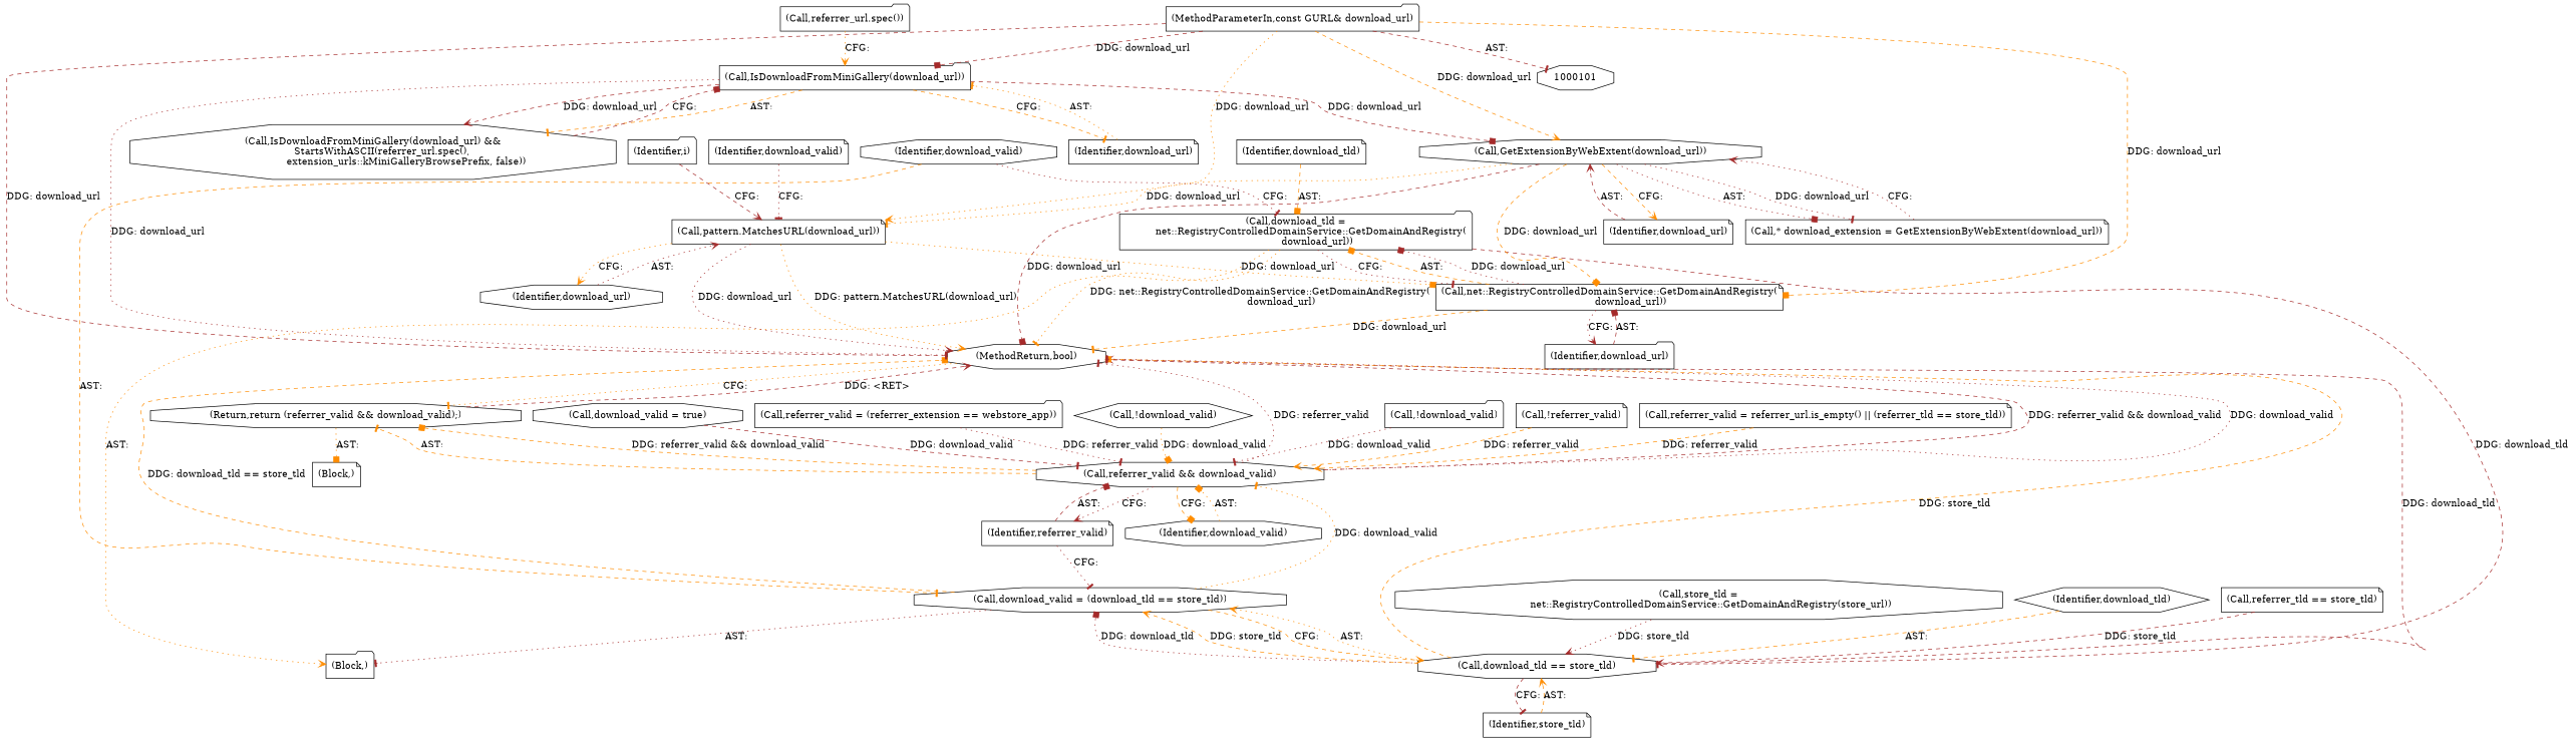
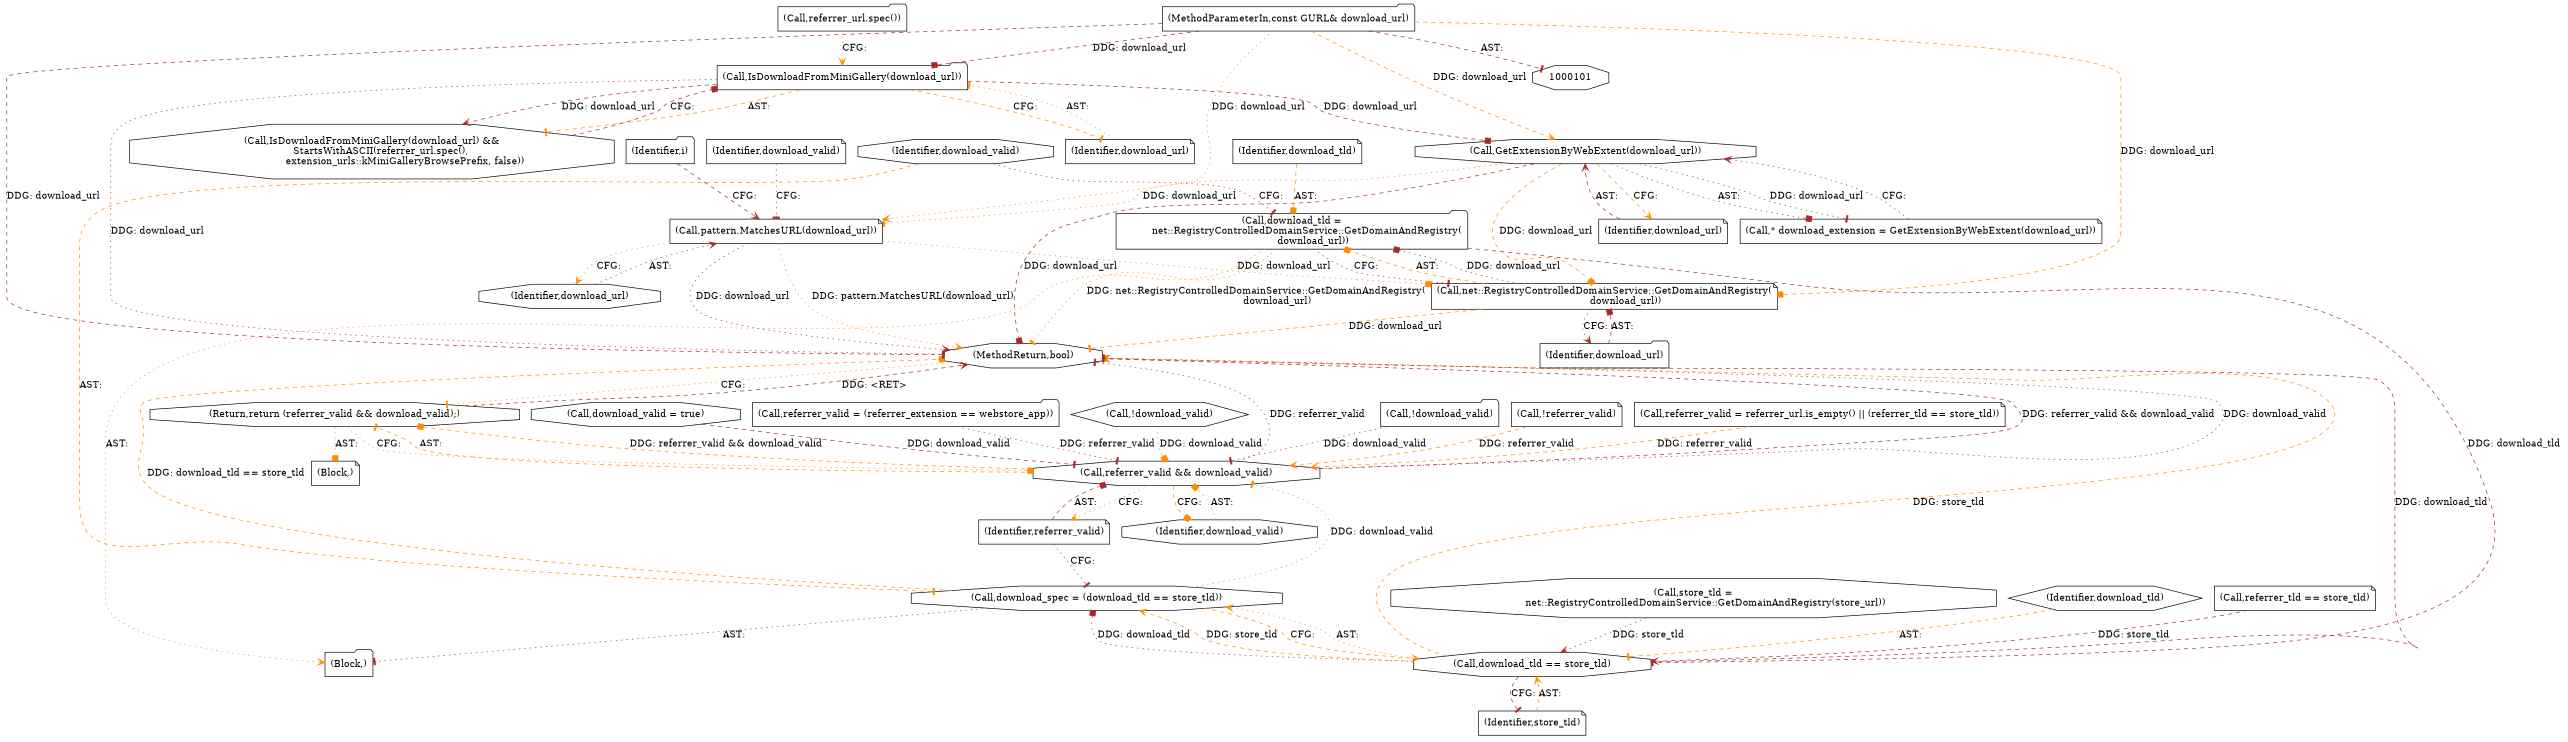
  digraph {
    node [shape=note]
    edge [arrowhead=tee color=brown style=dashed]
    n1 [label="(Call,download_tld =\n          net::RegistryControlledDomainService::GetDomainAndRegistry(\n              download_url))" shape=folder]
    n2 [label="(Call,net::RegistryControlledDomainService::GetDomainAndRegistry(\n              download_url))"]
    n3 [label="(Call,download_tld == store_tld)" shape=octagon]
    n4 [label="(Block,)" shape=folder]
    n5 [label="(MethodReturn,bool)" shape=octagon]
    n6 [label="(Identifier,download_url)" shape=folder]
-   n7 [label="(Call,download_valid = (download_tld == store_tld))" shape=octagon]
+   n7 [label="(Call,download_spec = (download_tld == store_tld))" shape=octagon]
    n8 [label="(Identifier,store_tld)"]
    n9 [label="(Return,return (referrer_valid && download_valid);)" shape=octagon]
    n10 [label="(Call,GetExtensionByWebExtent(download_url))" shape=octagon]
    n11 [label="(Call,pattern.MatchesURL(download_url))"]
    n12 [label="(Identifier,download_url)"]
    n13 [label="(Call,* download_extension = GetExtensionByWebExtent(download_url))"]
    n14 [label="(Identifier,download_url)" shape=octagon]
    n15 [label="(Call,IsDownloadFromMiniGallery(download_url))" shape=folder]
    n16 [label="(Call,IsDownloadFromMiniGallery(download_url) &&\n      StartsWithASCII(referrer_url.spec(),\n                      extension_urls::kMiniGalleryBrowsePrefix, false))" shape=octagon]
    n17 [label="(Identifier,download_url)"]
    n18 [label="(MethodParameterIn,const GURL& download_url)" shape=folder]
    1000101 [shape=octagon]
    n20 [label="(Call,referrer_valid && download_valid)" shape=octagon]
    n21 [label="(Identifier,referrer_valid)"]
    n22 [label="(Identifier,download_valid)" shape=octagon]
    n23 [label="(Block,)"]
    n24 [label="(Call,store_tld =\n        net::RegistryControlledDomainService::GetDomainAndRegistry(store_url))" shape=octagon]
    n25 [label="(Call,referrer_url.spec())" shape=folder]
    n26 [label="(Identifier,i)" shape=folder]
    n27 [label="(Call,download_valid = true)" shape=octagon]
    n28 [label="(Identifier,download_tld)" shape=hexagon]
    n29 [label="(Call,referrer_valid = (referrer_extension == webstore_app))" shape=folder]
    n30 [label="(Identifier,download_valid)"]
    n31 [label="(Call,referrer_tld == store_tld)"]
    n32 [label="(Call,!download_valid)" shape=hexagon]
    n33 [label="(Call,!download_valid)" shape=folder]
    n34 [label="(Identifier,download_valid)" shape=octagon]
    n35 [label="(Identifier,download_tld)"]
    n36 [label="(Call,!referrer_valid)"]
    n37 [label="(Call,referrer_valid = referrer_url.is_empty() || (referrer_tld == store_tld))"]
    n1 -> n2 [label="CFG: " style=dotted]
    n1 -> n3 [label="DDG: download_tld"]
    n1 -> n4 [arrowhead=vee color=darkorange label="AST: " style=dotted]
    n1 -> n5 [color=darkorange label="DDG: net::RegistryControlledDomainService::GetDomainAndRegistry(\n              download_url)" style=dotted]
    n2 -> n1 [arrowhead=box color=darkorange label="AST: "]
    n2 -> n1 [arrowhead=box label="DDG: download_url" style=dotted]
    n2 -> n5 [color=darkorange label="DDG: download_url"]
    n2 -> n6 [arrowhead=vee label="CFG: " style=dotted]
    n3 -> n5 [arrowhead=vee label="DDG: download_tld"]
    n3 -> n5 [arrowhead=box color=darkorange label="DDG: store_tld"]
    n3 -> n7 [arrowhead=vee color=darkorange label="AST: " style=dotted]
    n3 -> n7 [arrowhead=box label="DDG: download_tld" style=dotted]
    n3 -> n7 [arrowhead=vee color=darkorange label="DDG: store_tld"]
    n3 -> n8 [label="CFG: "]
    n5 -> n9 [color=darkorange label="CFG: " style=dotted]
    n6 -> n2 [arrowhead=box label="AST: "]
    n7 -> n3 [arrowhead=vee color=darkorange label="CFG: "]
    n7 -> n4 [label="AST: " style=dotted]
    n7 -> n5 [arrowhead=box color=darkorange label="DDG: download_tld == store_tld"]
    n7 -> n20 [color=darkorange label="DDG: download_valid" style=dotted]
    n8 -> n3 [arrowhead=vee color=darkorange label="AST: "]
    n9 -> n5 [arrowhead=vee label="DDG: <RET>"]
+   n9 -> n20 [arrowhead=box color=darkorange label="CFG: " style=dotted]
    n9 -> n23 [arrowhead=box color=darkorange label="AST: " style=dotted]
    n10 -> n2 [arrowhead=box color=darkorange label="DDG: download_url"]
    n10 -> n5 [arrowhead=box label="DDG: download_url"]
    n10 -> n11 [color=darkorange label="DDG: download_url" style=dotted]
    n10 -> n12 [arrowhead=vee color=darkorange label="CFG: "]
    n10 -> n13 [arrowhead=box label="AST: " style=dotted]
    n10 -> n13 [label="DDG: download_url" style=dotted]
    n11 -> n2 [arrowhead=box color=darkorange label="DDG: download_url" style=dotted]
    n11 -> n5 [arrowhead=vee color=darkorange label="DDG: pattern.MatchesURL(download_url)" style=dotted]
    n11 -> n5 [arrowhead=vee label="DDG: download_url" style=dotted]
    n11 -> n14 [arrowhead=vee color=darkorange label="CFG: " style=dotted]
    n12 -> n10 [arrowhead=vee label="AST: "]
    n13 -> n10 [arrowhead=vee label="CFG: " style=dotted]
    n14 -> n11 [arrowhead=vee label="AST: " style=dotted]
    n15 -> n5 [label="DDG: download_url" style=dotted]
    n15 -> n10 [arrowhead=box label="DDG: download_url"]
    n15 -> n16 [color=darkorange label="AST: "]
    n15 -> n16 [arrowhead=vee label="DDG: download_url"]
    n15 -> n17 [color=darkorange label="CFG: "]
    n16 -> n15 [arrowhead=box label="CFG: "]
    n17 -> n15 [color=darkorange label="AST: " style=dotted]
    n18 -> n2 [arrowhead=box color=darkorange label="DDG: download_url"]
    n18 -> n5 [label="DDG: download_url"]
    n18 -> n10 [arrowhead=vee color=darkorange label="DDG: download_url"]
    n18 -> n11 [arrowhead=vee color=darkorange label="DDG: download_url" style=dotted]
    n18 -> n15 [arrowhead=box label="DDG: download_url"]
    n18 -> 1000101 [label="AST: "]
    n20 -> n5 [label="DDG: referrer_valid" style=dotted]
    n20 -> n5 [label="DDG: referrer_valid && download_valid"]
    n20 -> n5 [label="DDG: download_valid" style=dotted]
    n20 -> n9 [color=darkorange label="AST: "]
    n20 -> n9 [arrowhead=box color=darkorange label="DDG: referrer_valid && download_valid"]
-   n20 -> n21 [arrowhead=vee label="CFG: " style=dotted]
+   n20 -> n21 [arrowhead=vee color=darkorange label="CFG: " style=dotted]
    n20 -> n22 [arrowhead=box color=darkorange label="CFG: "]
    n21 -> n7 [label="CFG: " style=dotted]
    n21 -> n20 [arrowhead=box label="AST: "]
    n22 -> n20 [arrowhead=box color=darkorange label="AST: " style=dotted]
    n24 -> n3 [arrowhead=vee label="DDG: store_tld" style=dotted]
    n25 -> n15 [arrowhead=vee color=darkorange label="CFG: " style=dotted]
    n26 -> n11 [arrowhead=vee label="CFG: "]
    n27 -> n20 [label="DDG: download_valid"]
    n28 -> n3 [color=darkorange label="AST: "]
    n29 -> n20 [label="DDG: referrer_valid" style=dotted]
    n30 -> n11 [label="CFG: " style=dotted]
    n31 -> n3 [arrowhead=vee label="DDG: store_tld"]
    n32 -> n20 [arrowhead=box color=darkorange label="DDG: download_valid" style=dotted]
    n33 -> n20 [label="DDG: download_valid" style=dotted]
    n34 -> n1 [label="CFG: " style=dotted]
    n34 -> n7 [color=darkorange label="AST: "]
    n35 -> n1 [arrowhead=box color=darkorange label="AST: "]
    n36 -> n20 [arrowhead=vee color=darkorange label="DDG: referrer_valid"]
    n37 -> n20 [arrowhead=vee color=darkorange label="DDG: referrer_valid"]
  }
